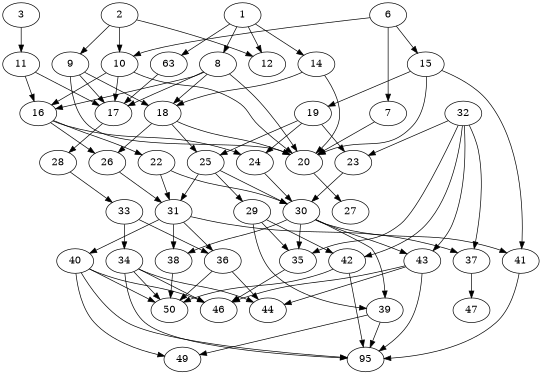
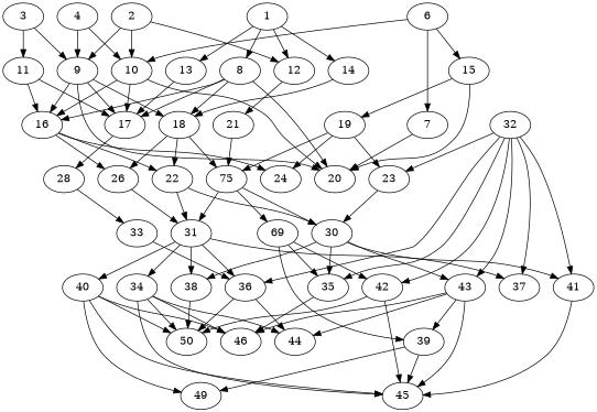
  digraph {
    node [alpha=0.09]
    1 [alpha=0.13 expect_size=28020736]
    8 [alpha=0.00 expect_size=32068608]
    12 [alpha=0.02 expect_size=9872384]
-   13 [alpha=0.16 expect_size=20228096 label=63]
+   13 [alpha=0.16 expect_size=20228096]
    14 [alpha=0.14 expect_size=25476096]
    20 [alpha=0.16 expect_size=29428736]
    16 [alpha=0.02 expect_size=18514944]
    17 [alpha=0.15 expect_size=35107840]
    18 [alpha=0.15 expect_size=8852480]
-   27 [alpha=0.06 expect_size=19308544]
+   21 [expect_size=47562752]
    24 [alpha=0.12 expect_size=18030592]
    26 [alpha=0.00 expect_size=14382080]
    22 [alpha=0.01 expect_size=21285888]
    28 [alpha=0.04 expect_size=6822912]
-   25 [alpha=0.08 expect_size=50912256]
+   25 [alpha=0.08 expect_size=50912256 label=75]
    2 [alpha=0.04 expect_size=51947520]
    9 [expect_size=51078144]
    10 [alpha=0.08 expect_size=31967232]
    3 [alpha=0.02 expect_size=36353024]
    11 [expect_size=25552896]
+   4 [alpha=0.17 expect_size=50283520]
    6 [alpha=0.07 expect_size=44437504]
    7 [expect_size=37821440]
    15 [alpha=0.05 expect_size=18094080]
    19 [alpha=0.12 expect_size=9119744]
    23 [alpha=0.07 expect_size=26771456]
    30 [expect_size=23888896]
    31 [alpha=0.05 expect_size=13649920]
-   29 [alpha=0.00 expect_size=42011648]
+   29 [alpha=0.00 expect_size=42011648 label=69]
    33 [expect_size=37493760]
    35 [alpha=0.02 expect_size=37322752]
    39 [alpha=0.03 expect_size=33472512]
    38 [alpha=0.03 expect_size=24778752]
    41 [alpha=0.03 expect_size=7818240]
    43 [alpha=0.03 expect_size=30147584]
    36 [alpha=0.07 expect_size=9220096]
    37 [alpha=0.04 expect_size=9908224]
    40 [alpha=0.14 expect_size=34638848]
    42 [alpha=0.18 expect_size=20506624]
    34 [alpha=0.03 expect_size=7834624]
    32 [alpha=0.04 expect_size=34073600]
    46 [alpha=0.16 expect_size=15514624]
-   45 [alpha=0.03 expect_size=11109376 label=95]
+   45 [alpha=0.03 expect_size=11109376]
    49 [alpha=0.11 expect_size=47048704]
    50 [alpha=0.14 expect_size=7849984]
    44 [alpha=0.13 expect_size=51727360]
-   47 [alpha=0.15 expect_size=31032320]
    1 -> 8
    1 -> 12
    1 -> 13
    1 -> 14
    8 -> 20
    8 -> 16
    8 -> 17
    8 -> 18
+   12 -> 21
    13 -> 17
-   14 -> 20
    14 -> 18
-   20 -> 27
    16 -> 24
    16 -> 26
    16 -> 22
    17 -> 28
    18 -> 26
-   18 -> 20
+   18 -> 22
    18 -> 25
-   24 -> 30
+   21 -> 25
    26 -> 31
    22 -> 30
    22 -> 31
    28 -> 33
    25 -> 30
    25 -> 31
    25 -> 29
    2 -> 12
    2 -> 9
    2 -> 10
    9 -> 20
+   9 -> 16
    9 -> 17
    9 -> 18
    10 -> 20
    10 -> 16
    10 -> 17
+   3 -> 9
    3 -> 11
    11 -> 16
    11 -> 17
+   4 -> 9
+   4 -> 10
    6 -> 10
    6 -> 7
    6 -> 15
    7 -> 20
    15 -> 20
    15 -> 19
    19 -> 24
    19 -> 25
    19 -> 23
    23 -> 30
    30 -> 35
-   30 -> 39
+   43 -> 39
    30 -> 38
    30 -> 41
    30 -> 43
    31 -> 38
    31 -> 36
    31 -> 37
    31 -> 40
    29 -> 35
    29 -> 39
    29 -> 42
    33 -> 36
-   33 -> 34
+   31 -> 34
    35 -> 46
    39 -> 45
    39 -> 49
    38 -> 50
    41 -> 45
    43 -> 46
    43 -> 45
    43 -> 44
    36 -> 50
    36 -> 44
-   37 -> 47
    40 -> 46
    40 -> 45
    40 -> 49
    40 -> 50
    42 -> 45
    42 -> 50
    34 -> 46
    34 -> 45
    34 -> 50
    34 -> 44
    32 -> 23
    32 -> 35
-   15 -> 41
+   32 -> 41
    32 -> 43
+   32 -> 36
    32 -> 37
    32 -> 42
  }
